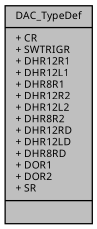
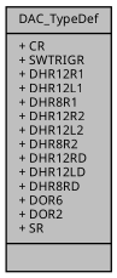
  digraph {
-   n1 [color=black fillcolor=grey75 fontcolor=black fontname=Sans fontsize=8 height=0.2 label="{DAC_TypeDef\n|+ CR\l+ SWTRIGR\l+ DHR12R1\l+ DHR12L1\l+ DHR8R1\l+ DHR12R2\l+ DHR12L2\l+ DHR8R2\l+ DHR12RD\l+ DHR12LD\l+ DHR8RD\l+ DOR1\l+ DOR2\l+ SR\l|}" shape=record style=filled width=0.4]
+   n1 [color=black fillcolor=grey75 fontcolor=black fontname=Sans fontsize=8 height=0.2 label="{DAC_TypeDef\n|+ CR\l+ SWTRIGR\l+ DHR12R1\l+ DHR12L1\l+ DHR8R1\l+ DHR12R2\l+ DHR12L2\l+ DHR8R2\l+ DHR12RD\l+ DHR12LD\l+ DHR8RD\l+ DOR6\l+ DOR2\l+ SR\l|}" shape=record style=filled width=0.4]
  }
